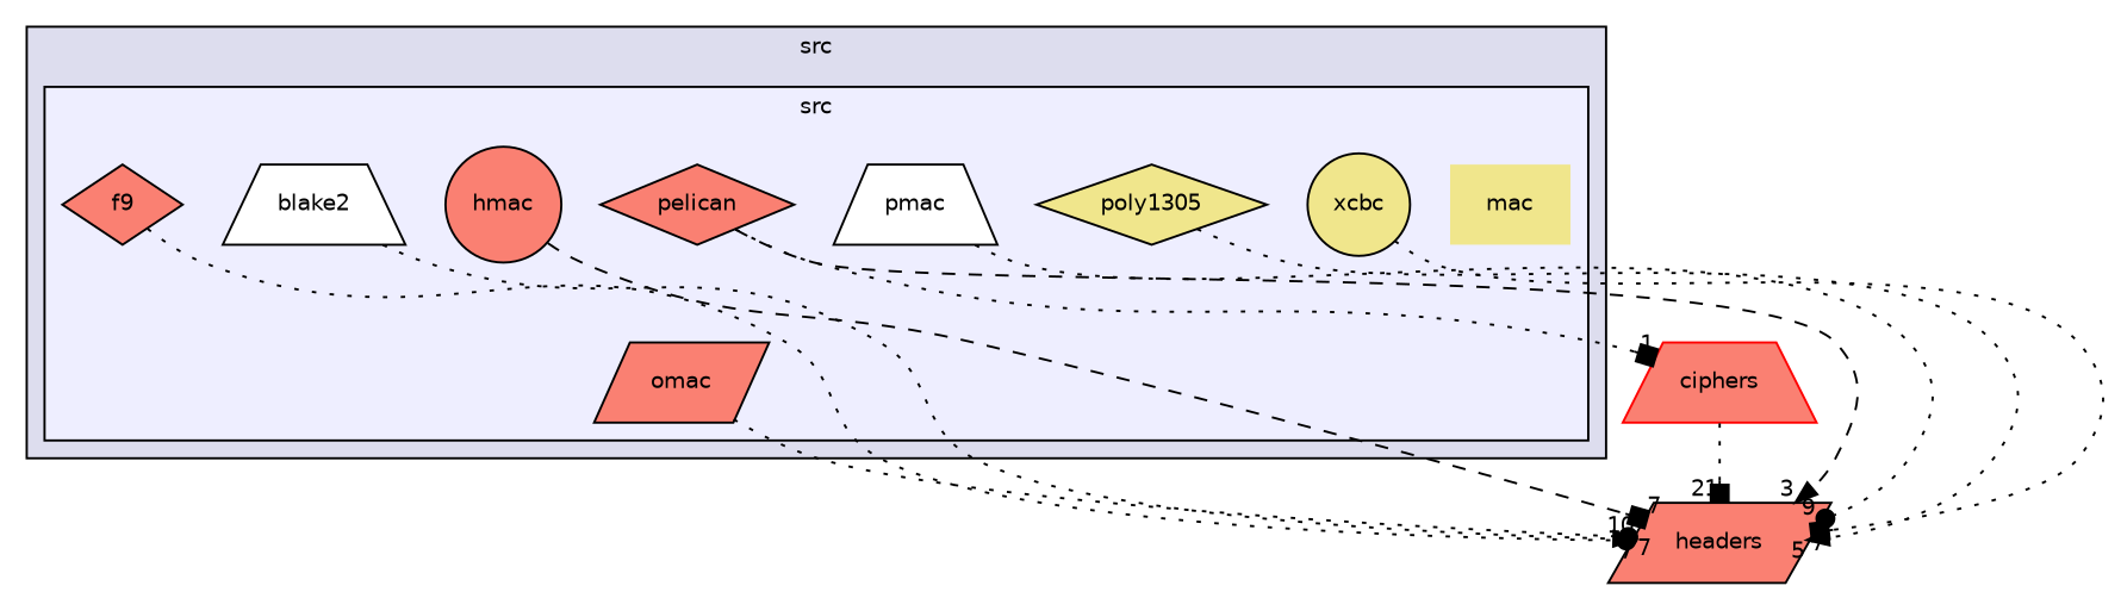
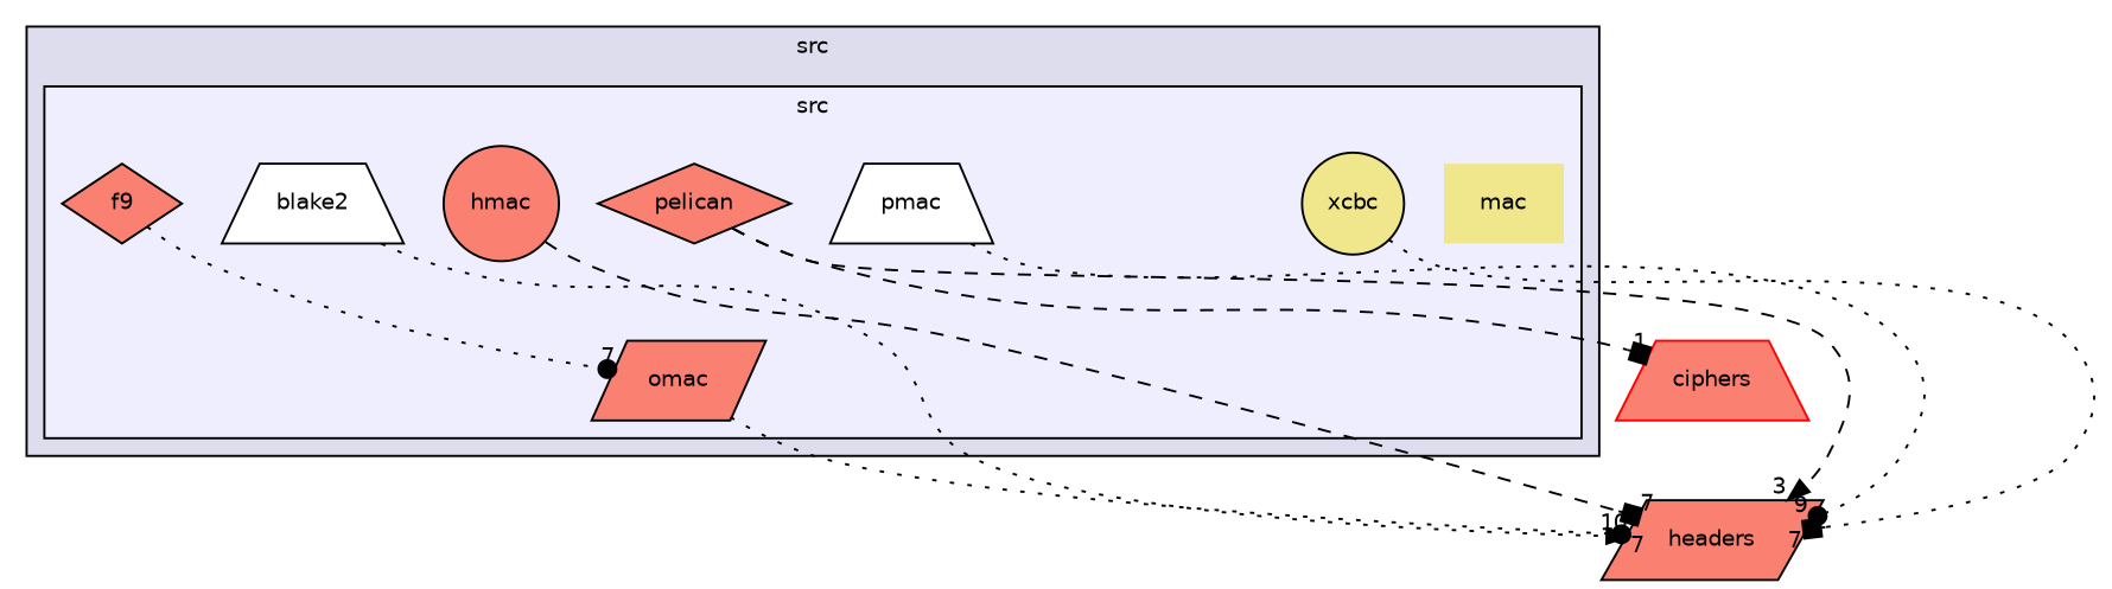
  digraph {
    compound=true
    node [fillcolor=salmon fontname=Helvetica fontsize=10 shape=trapezium style=filled color=black]
    edge [arrowhead=box headlabel=7 labeldistance=1.5 labelfontname=Helvetica labelfontsize=10 style=dotted]
    n1 [fillcolor=khaki label=mac shape=plaintext color=""]
    n2 [fillcolor=white label=blake2]
    n3 [label=f9 shape=diamond]
    n4 [label=hmac shape=circle]
    n5 [label=omac shape=parallelogram]
    n6 [label=pelican shape=diamond]
    n7 [fillcolor=white label=pmac]
-   n8 [fillcolor=khaki label=poly1305 shape=diamond]
    n9 [fillcolor=khaki label=xcbc shape=circle]
    n10 [label=headers shape=parallelogram color=""]
    n11 [color=red label=ciphers]
    subgraph cluster_1 {
      bgcolor="#ddddee"
      fontname=Helvetica
      fontsize=10
      label=src
      pencolor=black
      subgraph cluster_2 {
        bgcolor="#eeeeff"
        fontname=Helvetica
        fontsize=10
        label=src
        pencolor=black
        n1
        n2
        n3
        n4
        n5
        n6
        n7
-       n8
        n9
      }
    }
    n2 -> n10 [arrowhead=normal headlabel=10]
-   n3 -> n10 [arrowhead=dot]
+   n3 -> n5 [arrowhead=dot]
    n4 -> n10 [style=dashed]
    n5 -> n10 [arrowhead=dot]
    n6 -> n10 [arrowhead=normal headlabel=3 style=dashed]
-   n6 -> n11 [headlabel=1]
+   n6 -> n11 [headlabel=1 style=dashed]
    n7 -> n10 [arrowhead=dot headlabel=9]
-   n8 -> n10 [arrowhead=normal headlabel=5]
    n9 -> n10
-   n11 -> n10 [headlabel=21]
  }
